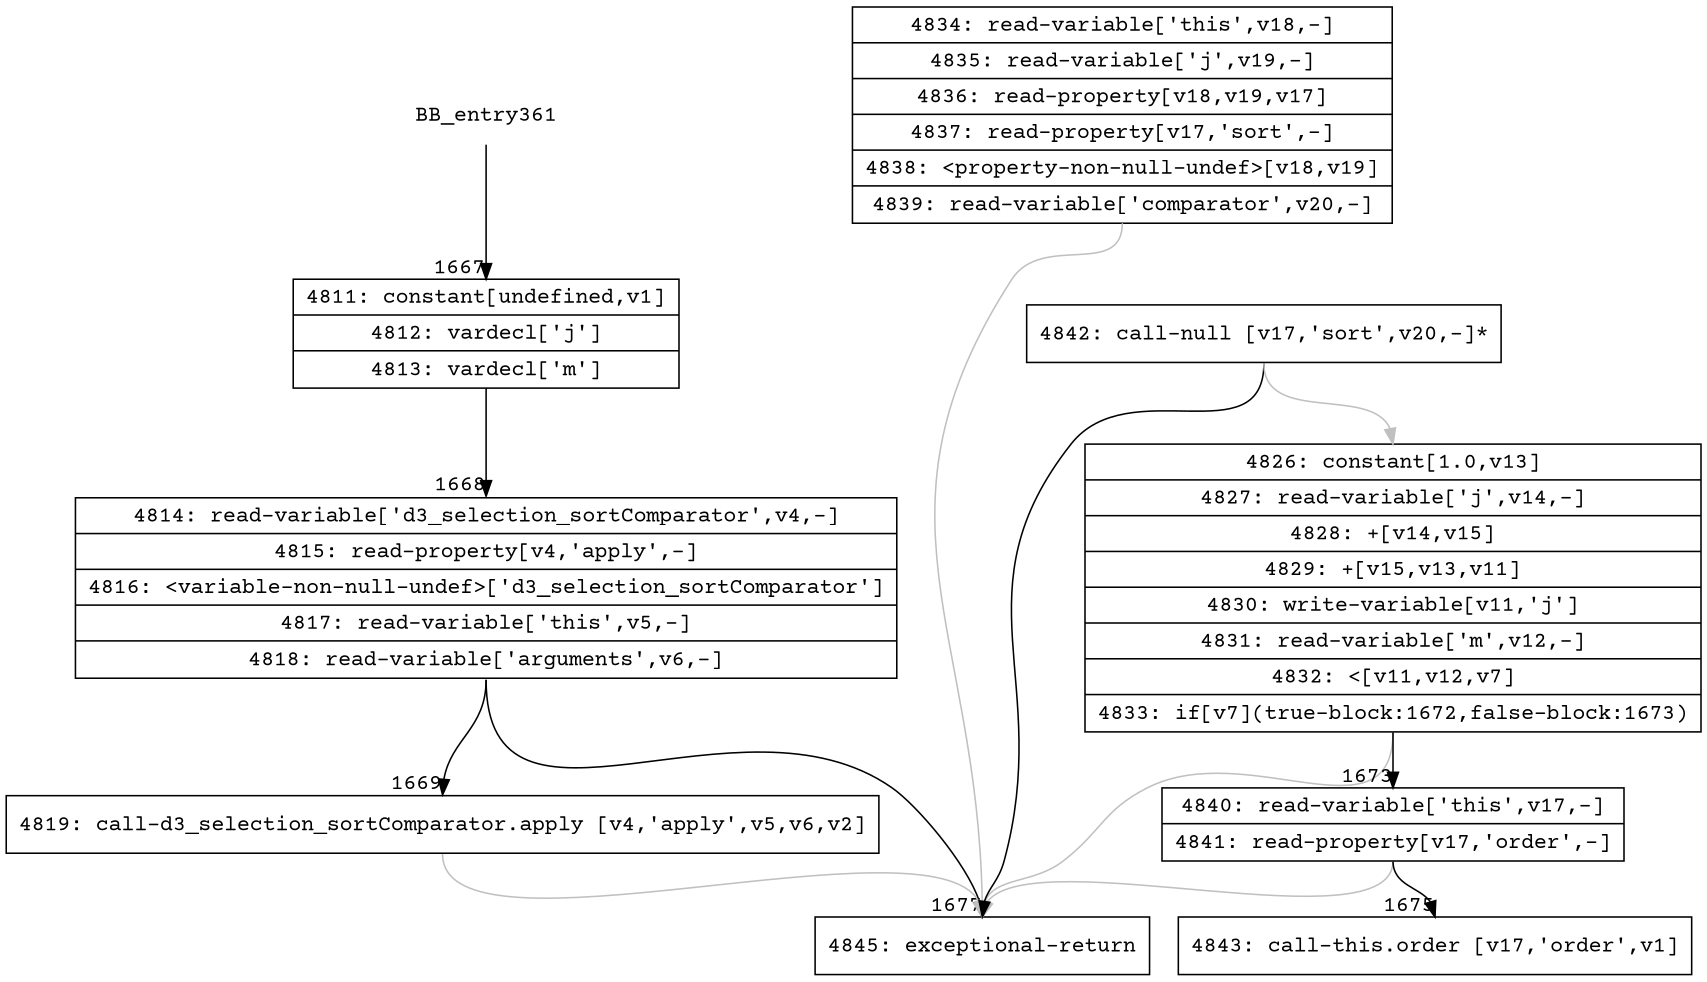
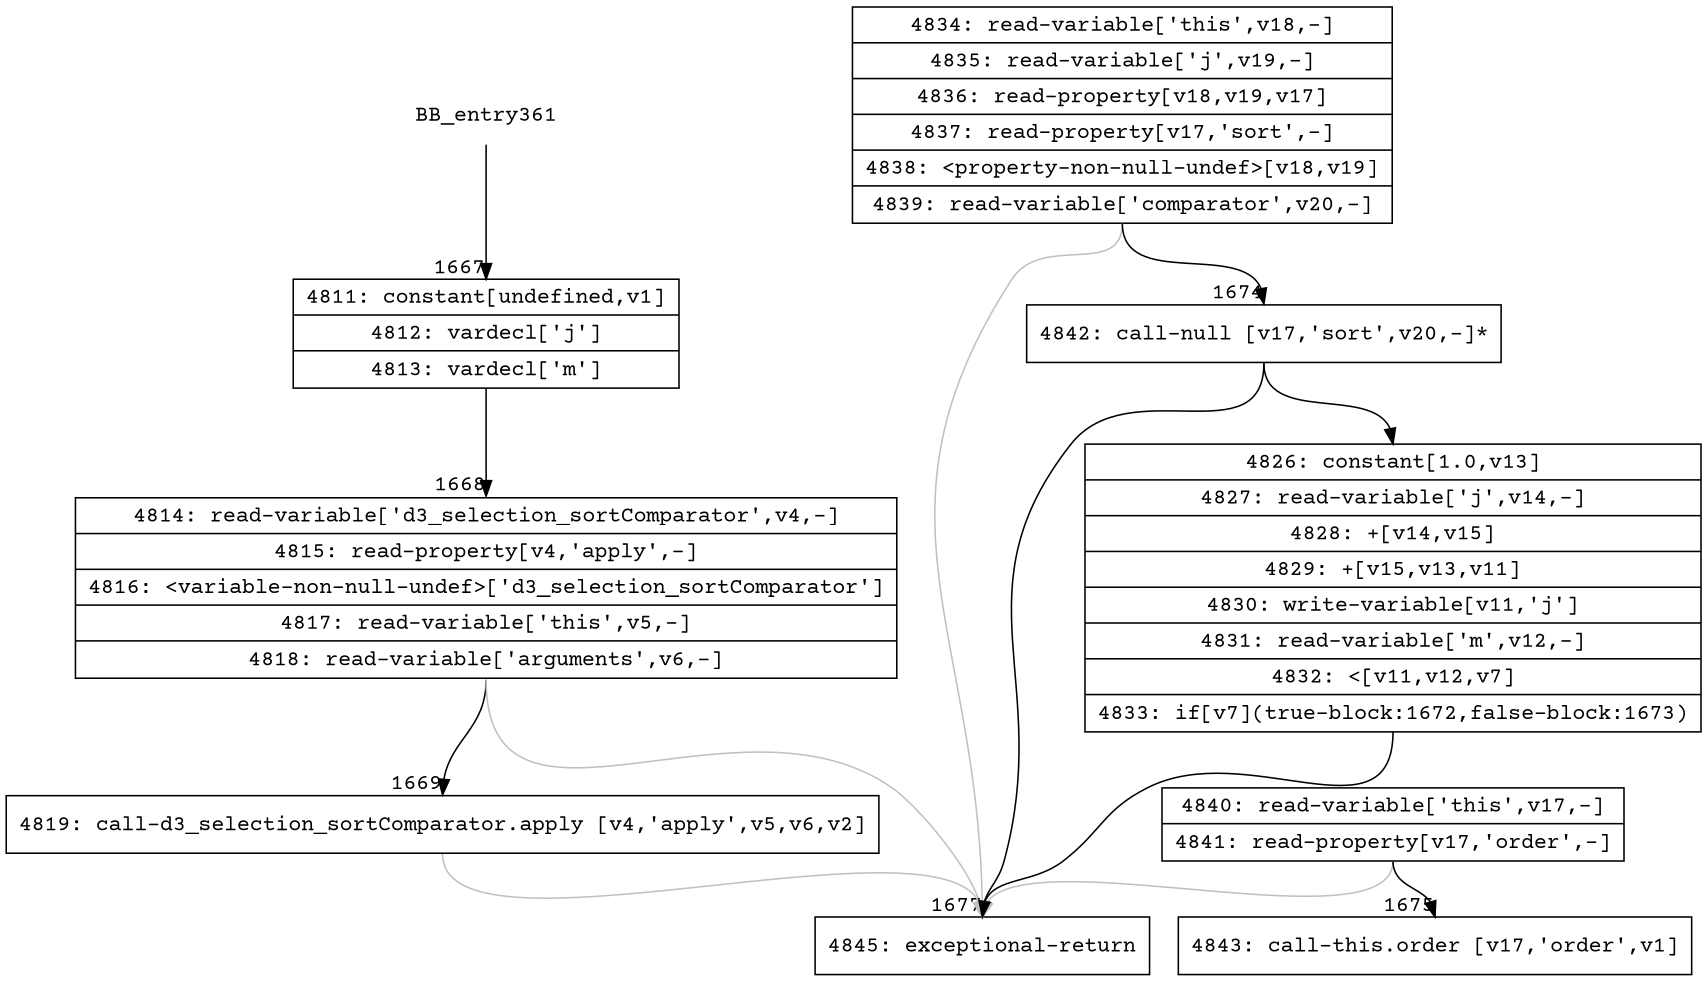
  digraph {
    fontname="Courier Prime"
    rankdir=TD
    node [fontname="Courier Prime" shape=record]
    edge [fontname="Courier Prime" headport=n tailport=s]
    n1 [label=BB_entry361 shape=none]
    n2 [label="{4811: constant[undefined,v1]|4812: vardecl['j']|4813: vardecl['m']}"]
    n3 [label="{4814: read-variable['d3_selection_sortComparator',v4,-]|4815: read-property[v4,'apply',-]|4816: \<variable-non-null-undef\>['d3_selection_sortComparator']|4817: read-variable['this',v5,-]|4818: read-variable['arguments',v6,-]}"]
    n4 [label="{4819: call-d3_selection_sortComparator.apply [v4,'apply',v5,v6,v2]}"]
    n5 [label="{4845: exceptional-return}"]
    n6 [label="{4826: constant[1.0,v13]|4827: read-variable['j',v14,-]|4828: +[v14,v15]|4829: +[v15,v13,v11]|4830: write-variable[v11,'j']|4831: read-variable['m',v12,-]|4832: \<[v11,v12,v7]|4833: if[v7](true-block:1672,false-block:1673)}"]
    n7 [label="{4840: read-variable['this',v17,-]|4841: read-property[v17,'order',-]}"]
    n8 [label="{4834: read-variable['this',v18,-]|4835: read-variable['j',v19,-]|4836: read-property[v18,v19,v17]|4837: read-property[v17,'sort',-]|4838: \<property-non-null-undef\>[v18,v19]|4839: read-variable['comparator',v20,-]}"]
    n9 [label="{4842: call-null [v17,'sort',v20,-]*}"]
    n10 [label="{4843: call-this.order [v17,'order',v1]}"]
    n1 -> n2 [headlabel="    1667"]
    n2 -> n3 [headlabel="      1668"]
    n3 -> n4 [headlabel="      1669"]
-   n3 -> n5 [color=black headlabel="      1677"]
+   n3 -> n5 [color=gray headlabel="      1677"]
    n4 -> n5 [color=gray]
-   n6 -> n5 [color=gray]
-   n6 -> n7 [headlabel="      1673"]
+   n6 -> n5 [color=black]
    n7 -> n5 [color=gray]
    n7 -> n10 [headlabel="      1675"]
    n8 -> n5 [color=gray]
+   n8 -> n9 [headlabel="      1674"]
    n9 -> n5 [color=black]
-   n9 -> n6 [color=gray]
+   n9 -> n6
  }
